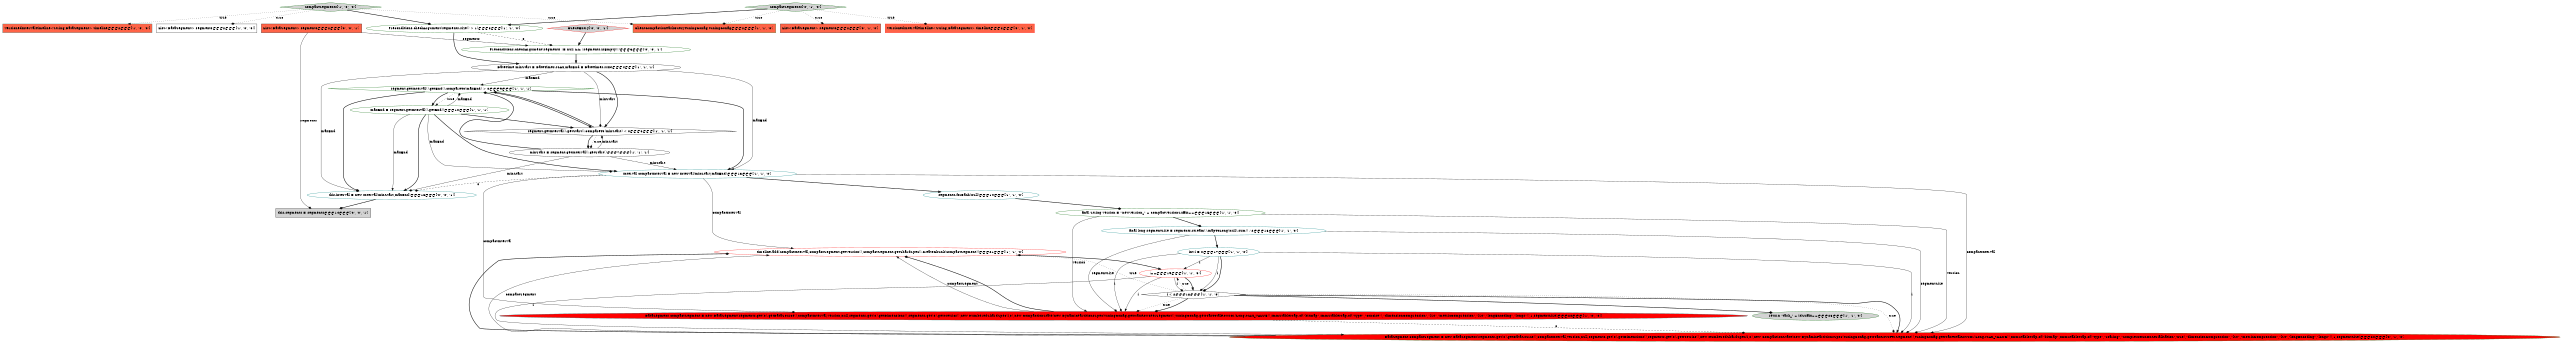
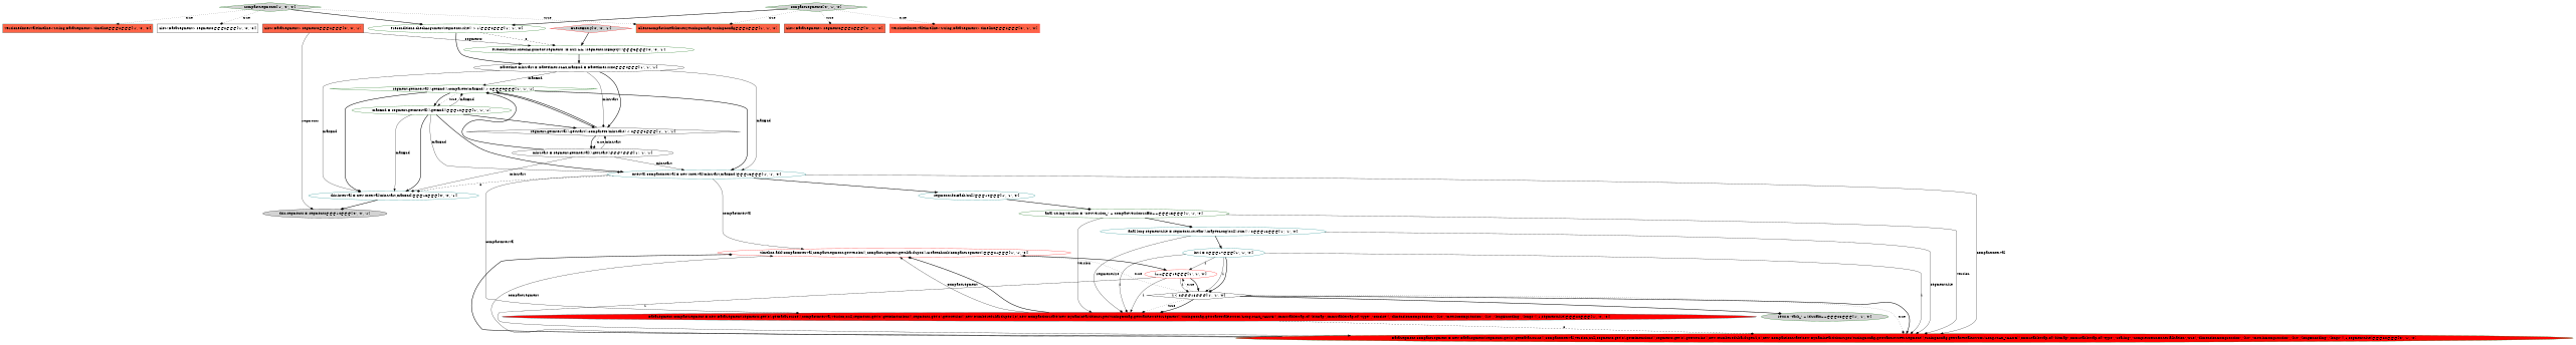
  digraph {
    node [color=darkgreen fillcolor=white shape=ellipse style=filled]
    edge [arrowhead=diamond style=bold]
-   n1 [color=black fillcolor=lightgray label="this.segments = segments@@@14@@@['0', '0', '1']" shape=box]
+   n1 [color=black fillcolor=lightgray label="this.segments = segments@@@14@@@['0', '0', '1']"]
    n2 [color=teal fillcolor=tomato label="VersionedIntervalTimeline<String,DataSegment> timeline@@@2@@@['1', '0', '0']" shape=box]
    n3 [color=black label="segment.getInterval().getStart().compareTo(minStart) < 0@@@6@@@['1', '1', '1']" shape=diamond]
    n4 [label="segment.getInterval().getEnd().compareTo(maxEnd) > 0@@@9@@@['1', '1', '1']" shape=diamond]
    n5 [color=black label="minStart = segment.getInterval().getStart()@@@7@@@['1', '1', '1']"]
    n6 [color=teal label="Interval compactInterval = new Interval(minStart,maxEnd)@@@13@@@['1', '1', '0']"]
    n7 [color=teal label="this.interval = new Interval(minStart,maxEnd)@@@13@@@['0', '0', '1']"]
    n8 [label="maxEnd = segment.getInterval().getEnd()@@@10@@@['1', '1', '1']"]
    n9 [color=red label="timeline.add(compactInterval,compactSegment.getVersion(),compactSegment.getShardSpec().createChunk(compactSegment))@@@21@@@['1', '1', '0']"]
    n10 [color=teal fillcolor=red label="DataSegment compactSegment = new DataSegment(segments.get(0).getDataSource(),compactInterval,version,null,segments.get(0).getDimensions(),segments.get(0).getMetrics(),new NumberedShardSpec(i,0),new CompactionState(new DynamicPartitionsSpec(tuningConfig.getMaxRowsPerSegment(),tuningConfig.getMaxTotalRowsOr(Long.MAX_VALUE)),ImmutableMap.of(\"bitmap\",ImmutableMap.of(\"type\",\"concise\"),\"dimensionCompression\",\"lz4\",\"metricCompression\",\"lz4\",\"longEncoding\",\"longs\")),1,segmentSize)@@@20@@@['1', '0', '0']"]
    n11 [fillcolor=red label="DataSegment compactSegment = new DataSegment(segments.get(0).getDataSource(),compactInterval,version,null,segments.get(0).getDimensions(),segments.get(0).getMetrics(),new NumberedShardSpec(i,0),new CompactionState(new DynamicPartitionsSpec(tuningConfig.getMaxRowsPerSegment(),tuningConfig.getMaxTotalRowsOr(Long.MAX_VALUE)),ImmutableMap.of(\"bitmap\",ImmutableMap.of(\"type\",\"roaring\",\"compressRunOnSerialization\",true),\"dimensionCompression\",\"lz4\",\"metricCompression\",\"lz4\",\"longEncoding\",\"longs\")),1,segmentSize)@@@20@@@['0', '1', '0']"]
    n12 [color=teal label="segments.forEach(null)@@@14@@@['1', '1', '0']"]
    n13 [color=red label="i++@@@19@@@['1', '1', '0']"]
    n14 [label="final String version = \"newVersion_\" + compactVersionSuffix++@@@15@@@['1', '1', '0']"]
    n15 [fillcolor=lightgray label="return \"task_\" + idSuffix++@@@23@@@['1', '1', '0']"]
    n16 [fillcolor=lightgray label="compactSegments['0', '1', '0']" shape=diamond]
    n17 [fillcolor=tomato label="ClientCompactionTaskQueryTuningConfig tuningConfig@@@2@@@['1', '1', '0']" shape=box]
    n18 [color=black fillcolor=tomato label="List<DataSegment> segments@@@2@@@['0', '1', '0']" shape=box]
    n19 [color=red fillcolor=tomato label="VersionedIntervalTimeline<String,DataSegment> timeline@@@2@@@['0', '1', '0']" shape=box]
    n20 [label="Preconditions.checkArgument(segments.size() > 1)@@@3@@@['1', '1', '0']"]
    n21 [label="Preconditions.checkArgument(segments != null && !segments.isEmpty())@@@3@@@['0', '0', '1']"]
    n22 [color=black label="DateTime minStart = DateTimes.MAX,maxEnd = DateTimes.MIN@@@4@@@['1', '1', '1']"]
    n23 [color=black fillcolor=tomato label="List<DataSegment> segments@@@2@@@['0', '0', '1']" shape=box]
    n24 [fillcolor=lightgray label="compactSegments['1', '0', '0']" shape=diamond]
    n25 [color=black label="List<DataSegment> segments@@@2@@@['1', '0', '0']" shape=box]
    n26 [color=red fillcolor=lightgray label="QueueEntry['0', '0', '1']" shape=diamond]
    n27 [color=black label="i < 2@@@18@@@['1', '1', '0']" shape=diamond]
    n28 [color=teal label="final long segmentSize = segments.stream().mapToLong(null).sum() / 2@@@16@@@['1', '1', '0']"]
    n29 [color=teal label="int i = 0@@@17@@@['1', '1', '0']"]
    n3 -> n4
    n3 -> n5
    n3 -> n5 [label=true style=dotted]
    n4 -> n3
    n4 -> n6 [arrowhead=normal]
    n4 -> n7
    n4 -> n8 [arrowhead=normal]
    n4 -> n8 [arrowhead=normal label=true style=dotted]
    n5 -> n3 [label=minStart style=solid]
    n5 -> n4
    n5 -> n6 [arrowhead=normal label=minStart style=solid]
    n5 -> n7 [label=minStart style=solid]
    n6 -> n7 [label=0 style=dashed]
    n6 -> n9 [arrowhead=normal label=compactInterval style=solid]
    n6 -> n10 [label=compactInterval style=solid]
    n6 -> n11 [arrowhead=normal label=compactInterval style=solid]
    n6 -> n12 [arrowhead=normal]
    n7 -> n1
    n8 -> n3 [arrowhead=normal]
    n8 -> n4 [label=maxEnd style=solid]
    n8 -> n6 [label=maxEnd style=solid]
    n8 -> n6 [arrowhead=normal]
    n8 -> n7 [arrowhead=normal]
    n8 -> n7 [arrowhead=normal label=maxEnd style=solid]
    n9 -> n13 [arrowhead=normal]
    n10 -> n9 [arrowhead=normal label=compactSegment style=solid]
    n10 -> n9
    n10 -> n11 [label=0 style=dashed]
    n11 -> n9
    n11 -> n9 [arrowhead=normal label=compactSegment style=solid]
    n12 -> n14
    n13 -> n10 [arrowhead=normal label=i style=solid]
    n13 -> n11 [arrowhead=normal label=i style=solid]
    n13 -> n27 [arrowhead=normal]
    n13 -> n27 [label=i style=solid]
    n14 -> n10 [arrowhead=normal label=version style=solid]
    n14 -> n11 [label=version style=solid]
    n14 -> n28
    n16 -> n17 [label=true style=dotted]
    n16 -> n18 [label=true style=dotted]
    n16 -> n19 [label=true style=dotted]
    n16 -> n20 [arrowhead=normal]
    n20 -> n21 [label=0 style=dashed]
    n20 -> n22 [arrowhead=normal]
    n21 -> n22 [arrowhead=normal]
    n22 -> n3 [arrowhead=normal]
    n22 -> n3 [label=minStart style=solid]
    n22 -> n4 [arrowhead=normal label=maxEnd style=solid]
    n22 -> n6 [arrowhead=normal label=maxEnd style=solid]
    n22 -> n7 [arrowhead=normal label=maxEnd style=solid]
    n23 -> n1 [label=segments style=solid]
    n23 -> n21 [arrowhead=normal label=segments style=solid]
    n24 -> n2 [arrowhead=normal label=true style=dotted]
    n24 -> n17 [label=true style=dotted]
    n24 -> n20
    n24 -> n25 [label=true style=dotted]
    n26 -> n21 [arrowhead=normal]
    n27 -> n9 [label=true style=dotted]
    n27 -> n10
    n27 -> n10 [label=true style=dotted]
    n27 -> n11 [label=true style=dotted]
    n27 -> n11 [arrowhead=normal]
    n27 -> n13 [arrowhead=normal label=true style=dotted]
    n27 -> n15
    n28 -> n10 [label=segmentSize style=solid]
    n28 -> n11 [label=segmentSize style=solid]
    n28 -> n29 [arrowhead=normal]
    n29 -> n10 [label=i style=solid]
    n29 -> n11 [label=i style=solid]
    n29 -> n13 [arrowhead=normal label=i style=solid]
    n29 -> n27 [label=i style=solid]
    n29 -> n27
  }
